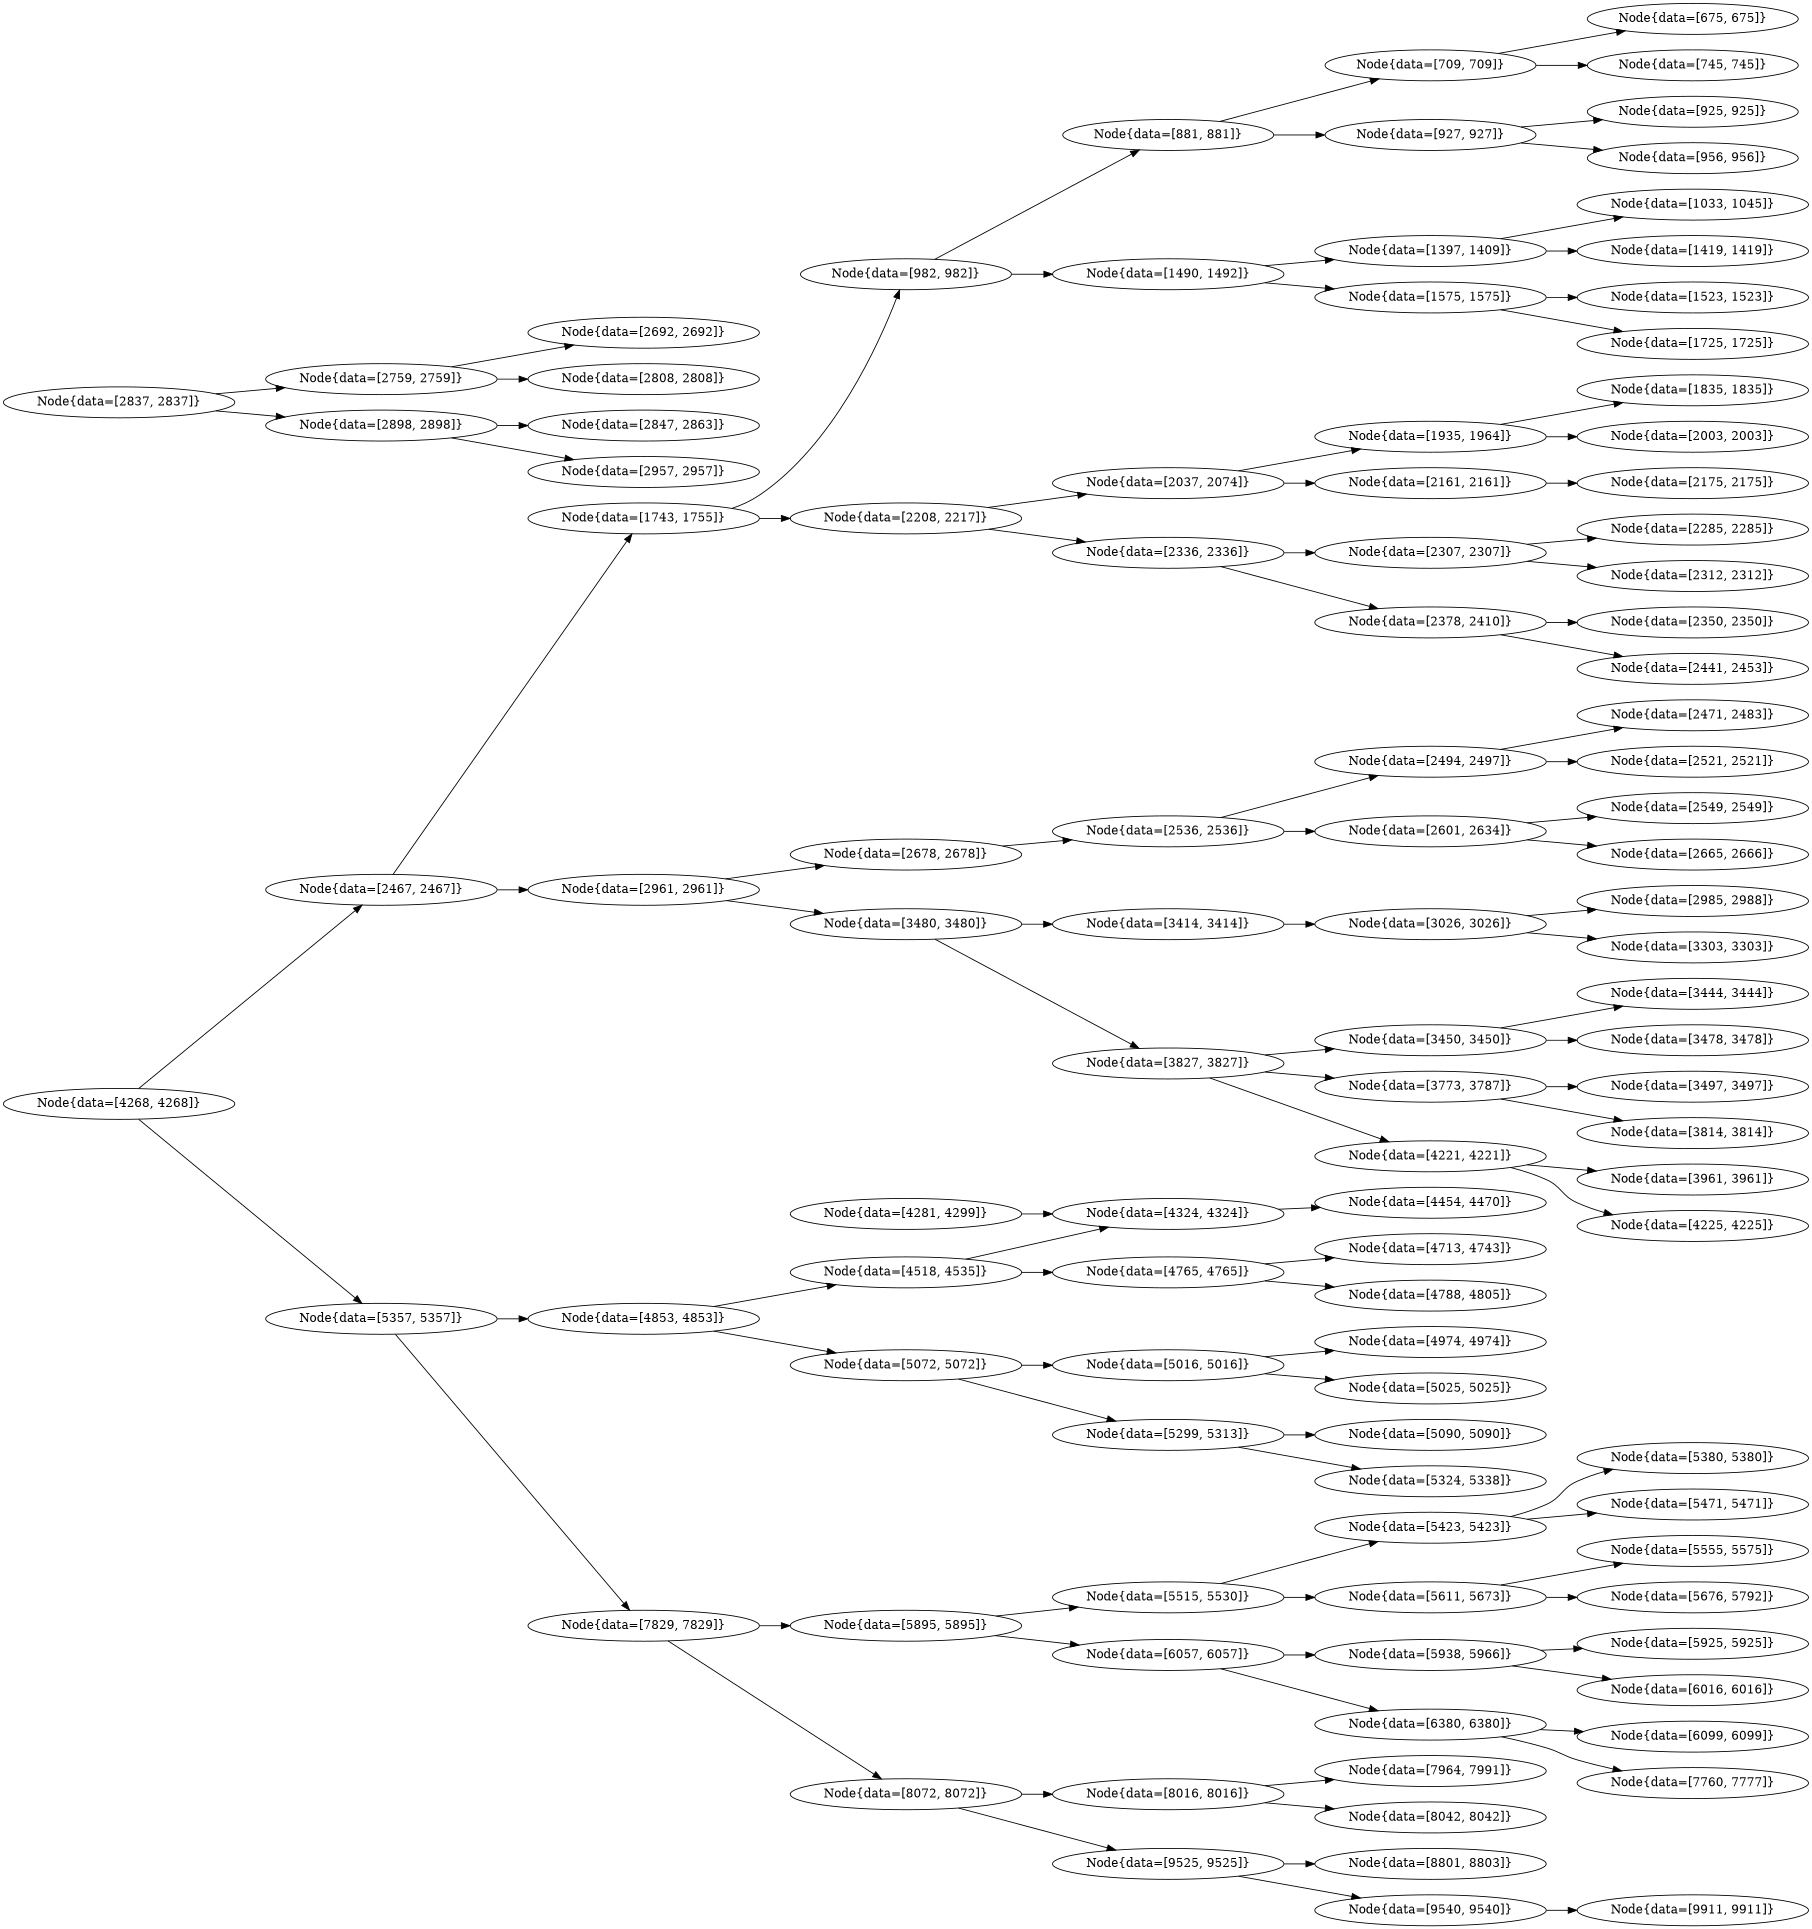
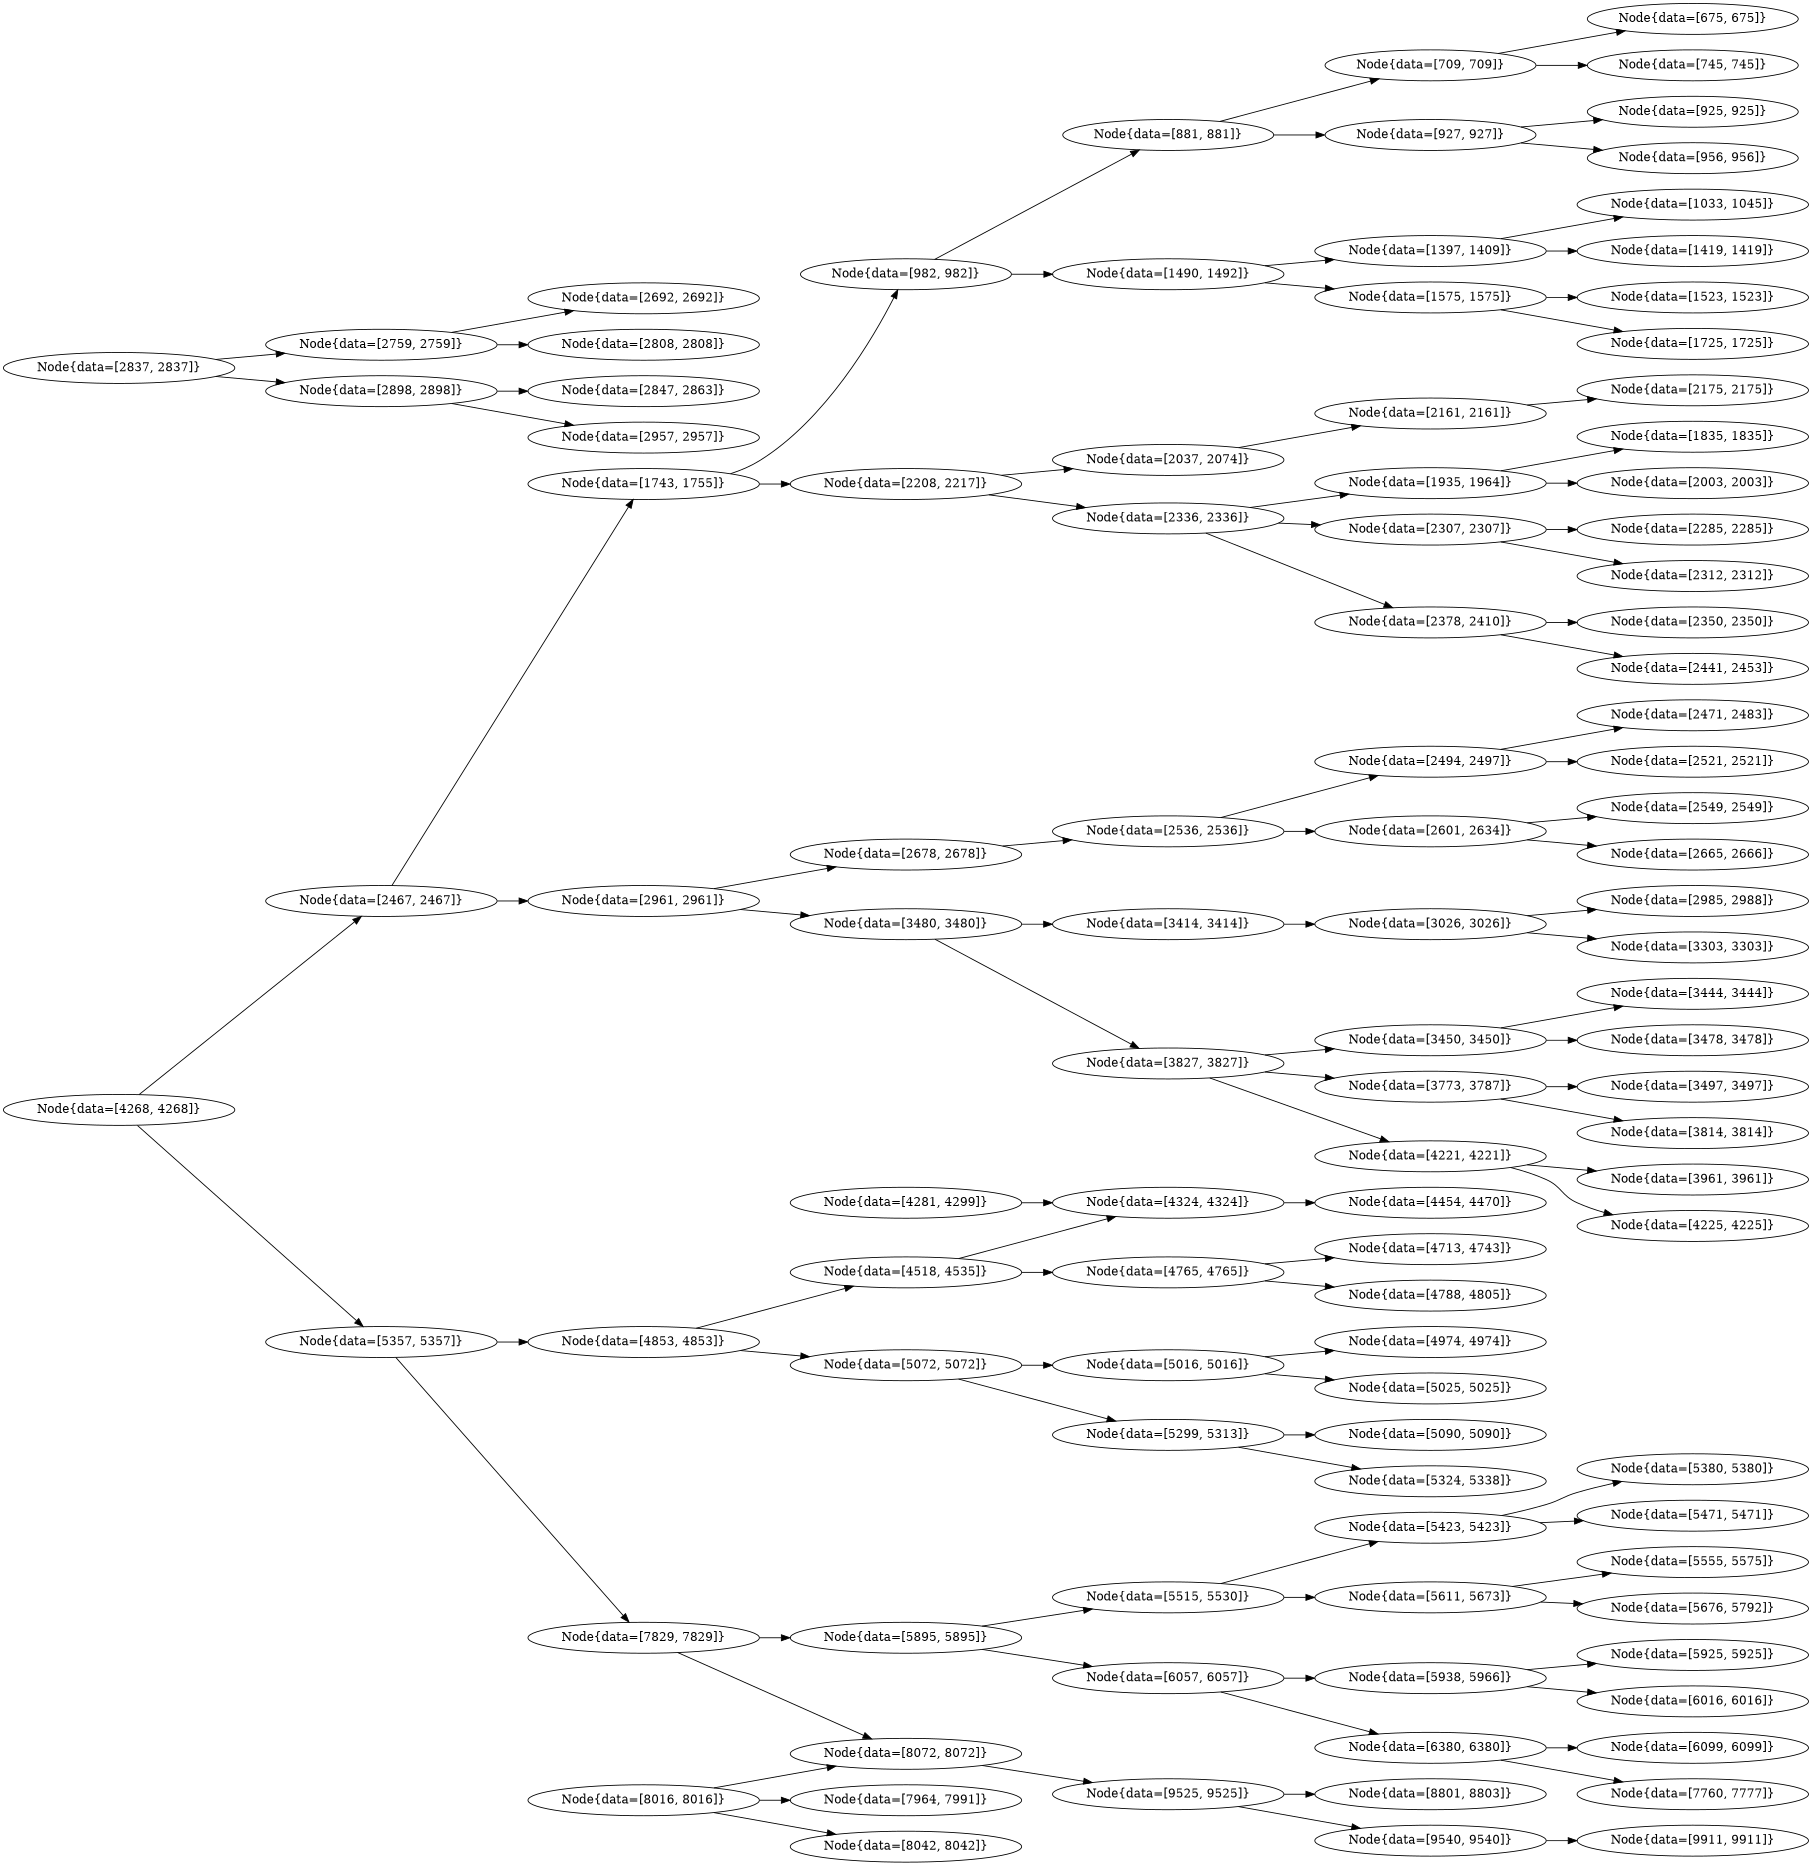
  digraph {
    rankdir=LR
    n1 [label="Node{data=[4268, 4268]}"]
    n2 [label="Node{data=[2467, 2467]}"]
    n3 [label="Node{data=[5357, 5357]}"]
    n4 [label="Node{data=[1743, 1755]}"]
    n5 [label="Node{data=[2961, 2961]}"]
    n6 [label="Node{data=[4853, 4853]}"]
    n7 [label="Node{data=[7829, 7829]}"]
    n8 [label="Node{data=[982, 982]}"]
    n9 [label="Node{data=[2208, 2217]}"]
    n10 [label="Node{data=[2678, 2678]}"]
    n11 [label="Node{data=[3480, 3480]}"]
    n12 [label="Node{data=[881, 881]}"]
    n13 [label="Node{data=[1490, 1492]}"]
    n14 [label="Node{data=[2037, 2074]}"]
    n15 [label="Node{data=[2336, 2336]}"]
    n16 [label="Node{data=[709, 709]}"]
    n17 [label="Node{data=[927, 927]}"]
    n18 [label="Node{data=[1397, 1409]}"]
    n19 [label="Node{data=[1575, 1575]}"]
    n20 [label="Node{data=[675, 675]}"]
    n21 [label="Node{data=[745, 745]}"]
    n22 [label="Node{data=[925, 925]}"]
    n23 [label="Node{data=[956, 956]}"]
    n24 [label="Node{data=[1033, 1045]}"]
    n25 [label="Node{data=[1419, 1419]}"]
    n26 [label="Node{data=[1523, 1523]}"]
    n27 [label="Node{data=[1725, 1725]}"]
    n28 [label="Node{data=[1935, 1964]}"]
    n29 [label="Node{data=[2161, 2161]}"]
    n30 [label="Node{data=[2307, 2307]}"]
    n31 [label="Node{data=[2378, 2410]}"]
    n32 [label="Node{data=[1835, 1835]}"]
    n33 [label="Node{data=[2003, 2003]}"]
    n34 [label="Node{data=[2175, 2175]}"]
    n35 [label="Node{data=[2285, 2285]}"]
    n36 [label="Node{data=[2312, 2312]}"]
    n37 [label="Node{data=[2350, 2350]}"]
    n38 [label="Node{data=[2441, 2453]}"]
    n39 [label="Node{data=[2536, 2536]}"]
    n40 [label="Node{data=[3414, 3414]}"]
    n41 [label="Node{data=[3827, 3827]}"]
    n42 [label="Node{data=[2494, 2497]}"]
    n43 [label="Node{data=[2601, 2634]}"]
    n44 [label="Node{data=[2837, 2837]}"]
    n45 [label="Node{data=[2759, 2759]}"]
    n46 [label="Node{data=[2898, 2898]}"]
    n47 [label="Node{data=[2471, 2483]}"]
    n48 [label="Node{data=[2521, 2521]}"]
    n49 [label="Node{data=[2549, 2549]}"]
    n50 [label="Node{data=[2665, 2666]}"]
    n51 [label="Node{data=[2692, 2692]}"]
    n52 [label="Node{data=[2808, 2808]}"]
    n53 [label="Node{data=[2847, 2863]}"]
    n54 [label="Node{data=[2957, 2957]}"]
    n55 [label="Node{data=[3026, 3026]}"]
    n56 [label="Node{data=[3450, 3450]}"]
    n57 [label="Node{data=[3773, 3787]}"]
    n58 [label="Node{data=[4221, 4221]}"]
    n59 [label="Node{data=[2985, 2988]}"]
    n60 [label="Node{data=[3303, 3303]}"]
    n61 [label="Node{data=[3444, 3444]}"]
    n62 [label="Node{data=[3478, 3478]}"]
    n63 [label="Node{data=[3497, 3497]}"]
    n64 [label="Node{data=[3814, 3814]}"]
    n65 [label="Node{data=[3961, 3961]}"]
    n66 [label="Node{data=[4225, 4225]}"]
    n67 [label="Node{data=[4518, 4535]}"]
    n68 [label="Node{data=[5072, 5072]}"]
    n69 [label="Node{data=[5895, 5895]}"]
    n70 [label="Node{data=[8072, 8072]}"]
    n71 [label="Node{data=[4324, 4324]}"]
    n72 [label="Node{data=[4765, 4765]}"]
    n73 [label="Node{data=[5016, 5016]}"]
    n74 [label="Node{data=[5299, 5313]}"]
    n75 [label="Node{data=[4454, 4470]}"]
    n76 [label="Node{data=[4713, 4743]}"]
    n77 [label="Node{data=[4788, 4805]}"]
    n78 [label="Node{data=[4281, 4299]}"]
    n79 [label="Node{data=[4974, 4974]}"]
    n80 [label="Node{data=[5025, 5025]}"]
    n81 [label="Node{data=[5090, 5090]}"]
    n82 [label="Node{data=[5324, 5338]}"]
    n83 [label="Node{data=[5515, 5530]}"]
    n84 [label="Node{data=[6057, 6057]}"]
    n85 [label="Node{data=[8016, 8016]}"]
    n86 [label="Node{data=[9525, 9525]}"]
    n87 [label="Node{data=[5423, 5423]}"]
    n88 [label="Node{data=[5611, 5673]}"]
    n89 [label="Node{data=[5938, 5966]}"]
    n90 [label="Node{data=[6380, 6380]}"]
    n91 [label="Node{data=[5380, 5380]}"]
    n92 [label="Node{data=[5471, 5471]}"]
    n93 [label="Node{data=[5555, 5575]}"]
    n94 [label="Node{data=[5676, 5792]}"]
    n95 [label="Node{data=[5925, 5925]}"]
    n96 [label="Node{data=[6016, 6016]}"]
    n97 [label="Node{data=[6099, 6099]}"]
    n98 [label="Node{data=[7760, 7777]}"]
    n99 [label="Node{data=[7964, 7991]}"]
    n100 [label="Node{data=[8042, 8042]}"]
    n101 [label="Node{data=[8801, 8803]}"]
    n102 [label="Node{data=[9540, 9540]}"]
    n103 [label="Node{data=[9911, 9911]}"]
    n1 -> n2
    n1 -> n3
    n2 -> n4
    n2 -> n5
    n3 -> n6
    n3 -> n7
    n4 -> n8
    n4 -> n9
    n5 -> n10
    n5 -> n11
    n6 -> n67
    n6 -> n68
    n7 -> n69
    n7 -> n70
    n8 -> n12
    n8 -> n13
    n9 -> n14
    n9 -> n15
    n10 -> n39
    n11 -> n40
    n11 -> n41
    n12 -> n16
    n12 -> n17
    n13 -> n18
    n13 -> n19
-   n14 -> n28
+   n15 -> n28
    n14 -> n29
    n15 -> n30
    n15 -> n31
    n16 -> n20
    n16 -> n21
    n17 -> n22
    n17 -> n23
    n18 -> n24
    n18 -> n25
    n19 -> n26
    n19 -> n27
    n28 -> n32
    n28 -> n33
    n29 -> n34
    n30 -> n35
    n30 -> n36
    n31 -> n37
    n31 -> n38
    n39 -> n42
    n39 -> n43
    n40 -> n55
    n41 -> n56
    n41 -> n57
    n41 -> n58
    n42 -> n47
    n42 -> n48
    n43 -> n49
    n43 -> n50
    n44 -> n45
    n44 -> n46
    n45 -> n51
    n45 -> n52
    n46 -> n53
    n46 -> n54
    n55 -> n59
    n55 -> n60
    n56 -> n61
    n56 -> n62
    n57 -> n63
    n57 -> n64
    n58 -> n65
    n58 -> n66
    n67 -> n71
    n67 -> n72
    n68 -> n73
    n68 -> n74
    n69 -> n83
    n69 -> n84
-   n70 -> n85
+   n85 -> n70
    n70 -> n86
    n71 -> n75
    n72 -> n76
    n72 -> n77
    n73 -> n79
    n73 -> n80
    n74 -> n81
    n74 -> n82
    n78 -> n71
    n83 -> n87
    n83 -> n88
    n84 -> n89
    n84 -> n90
    n85 -> n99
    n85 -> n100
    n86 -> n101
    n86 -> n102
    n87 -> n91
    n87 -> n92
    n88 -> n93
    n88 -> n94
    n89 -> n95
    n89 -> n96
    n90 -> n97
    n90 -> n98
    n102 -> n103
  }
